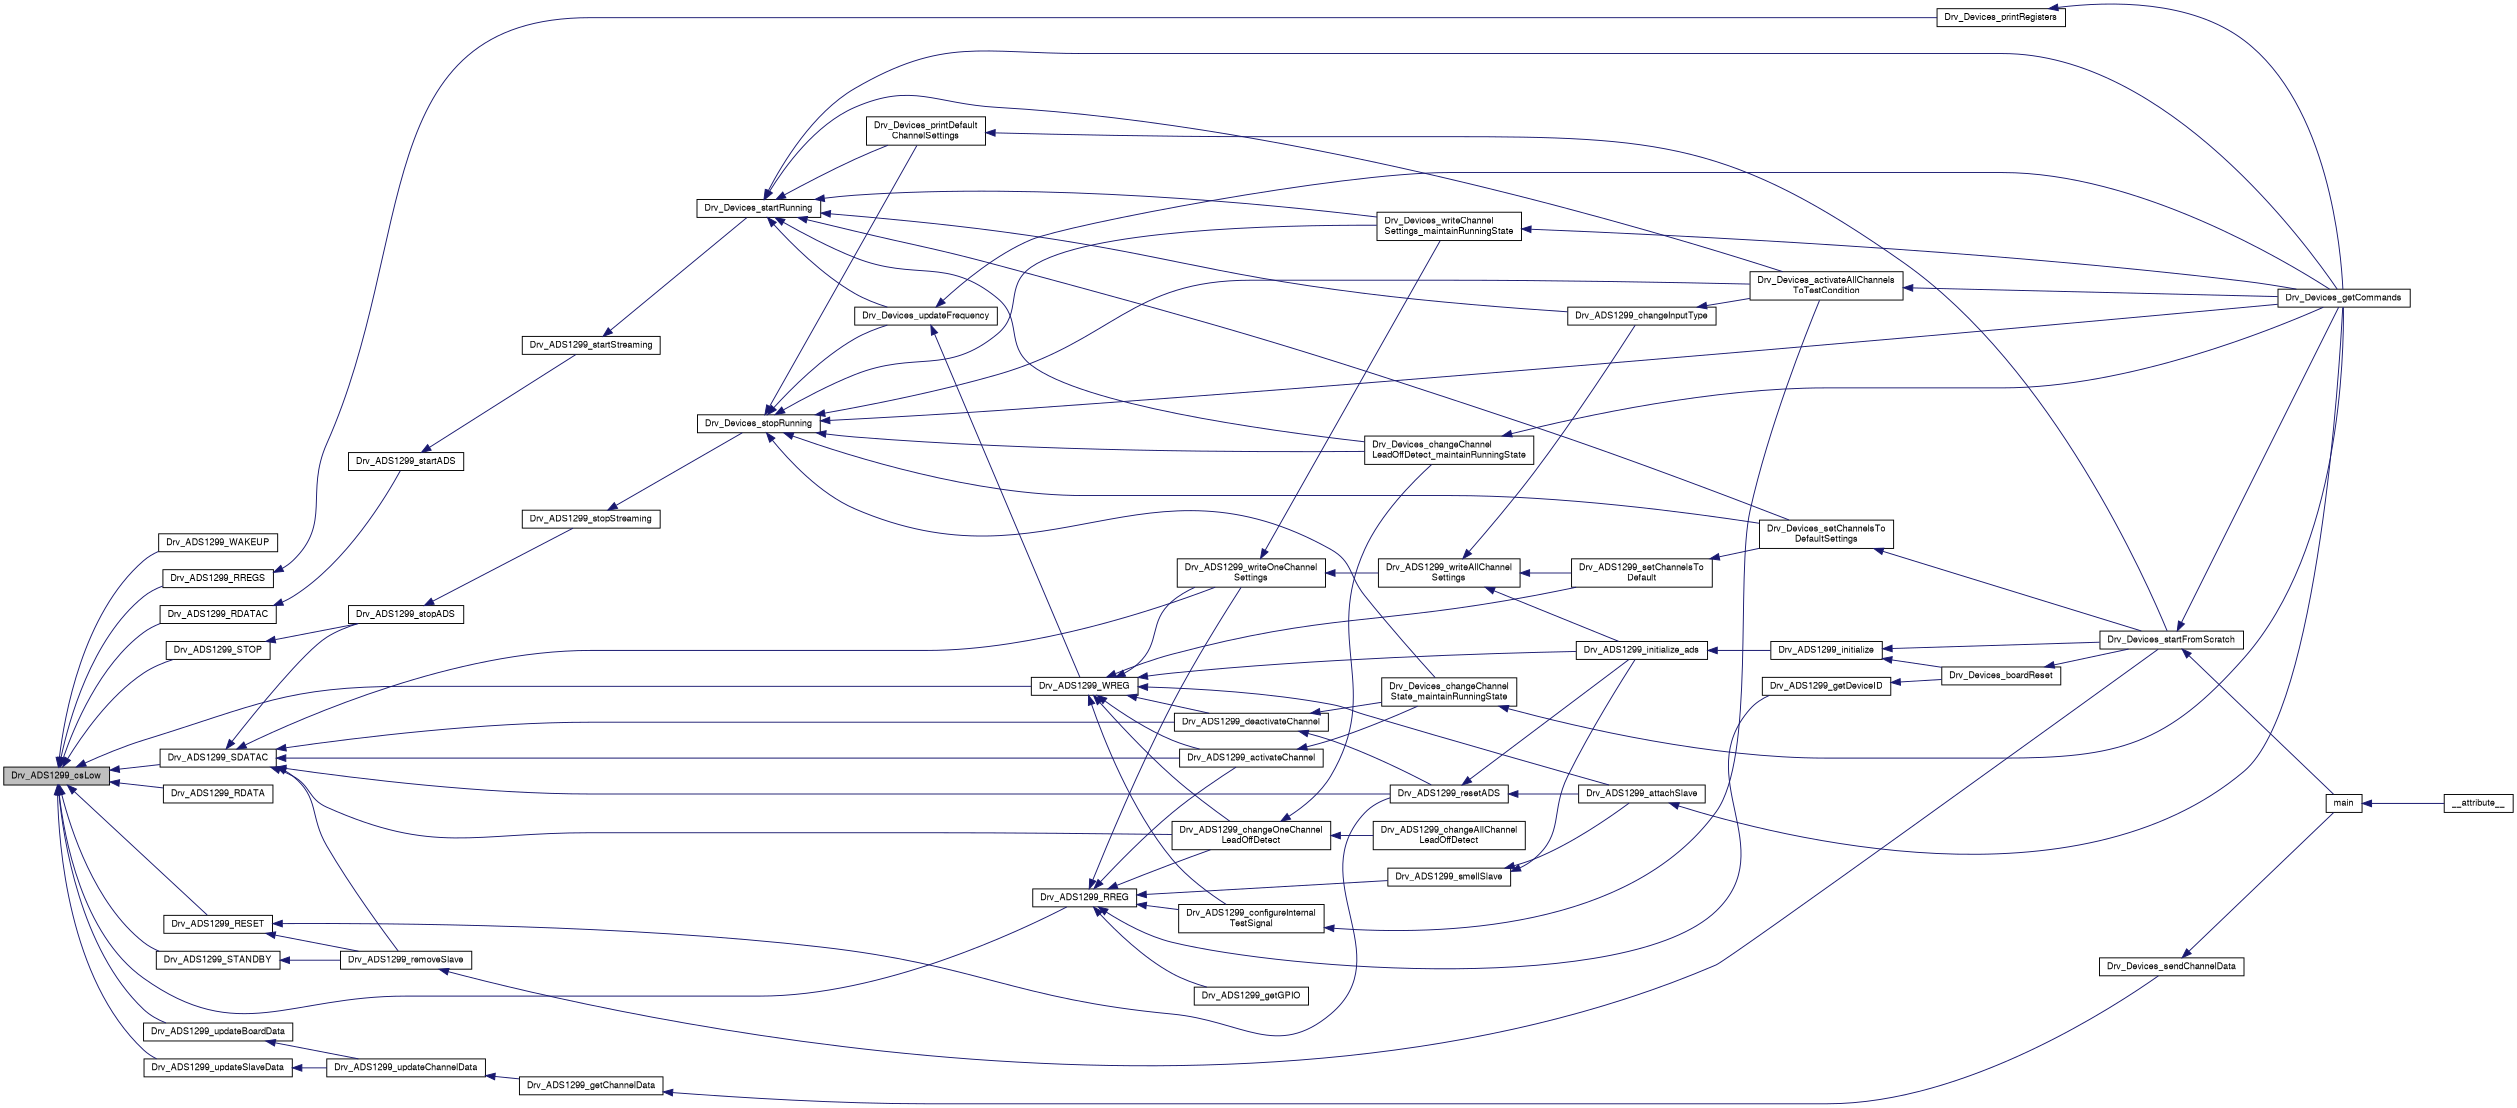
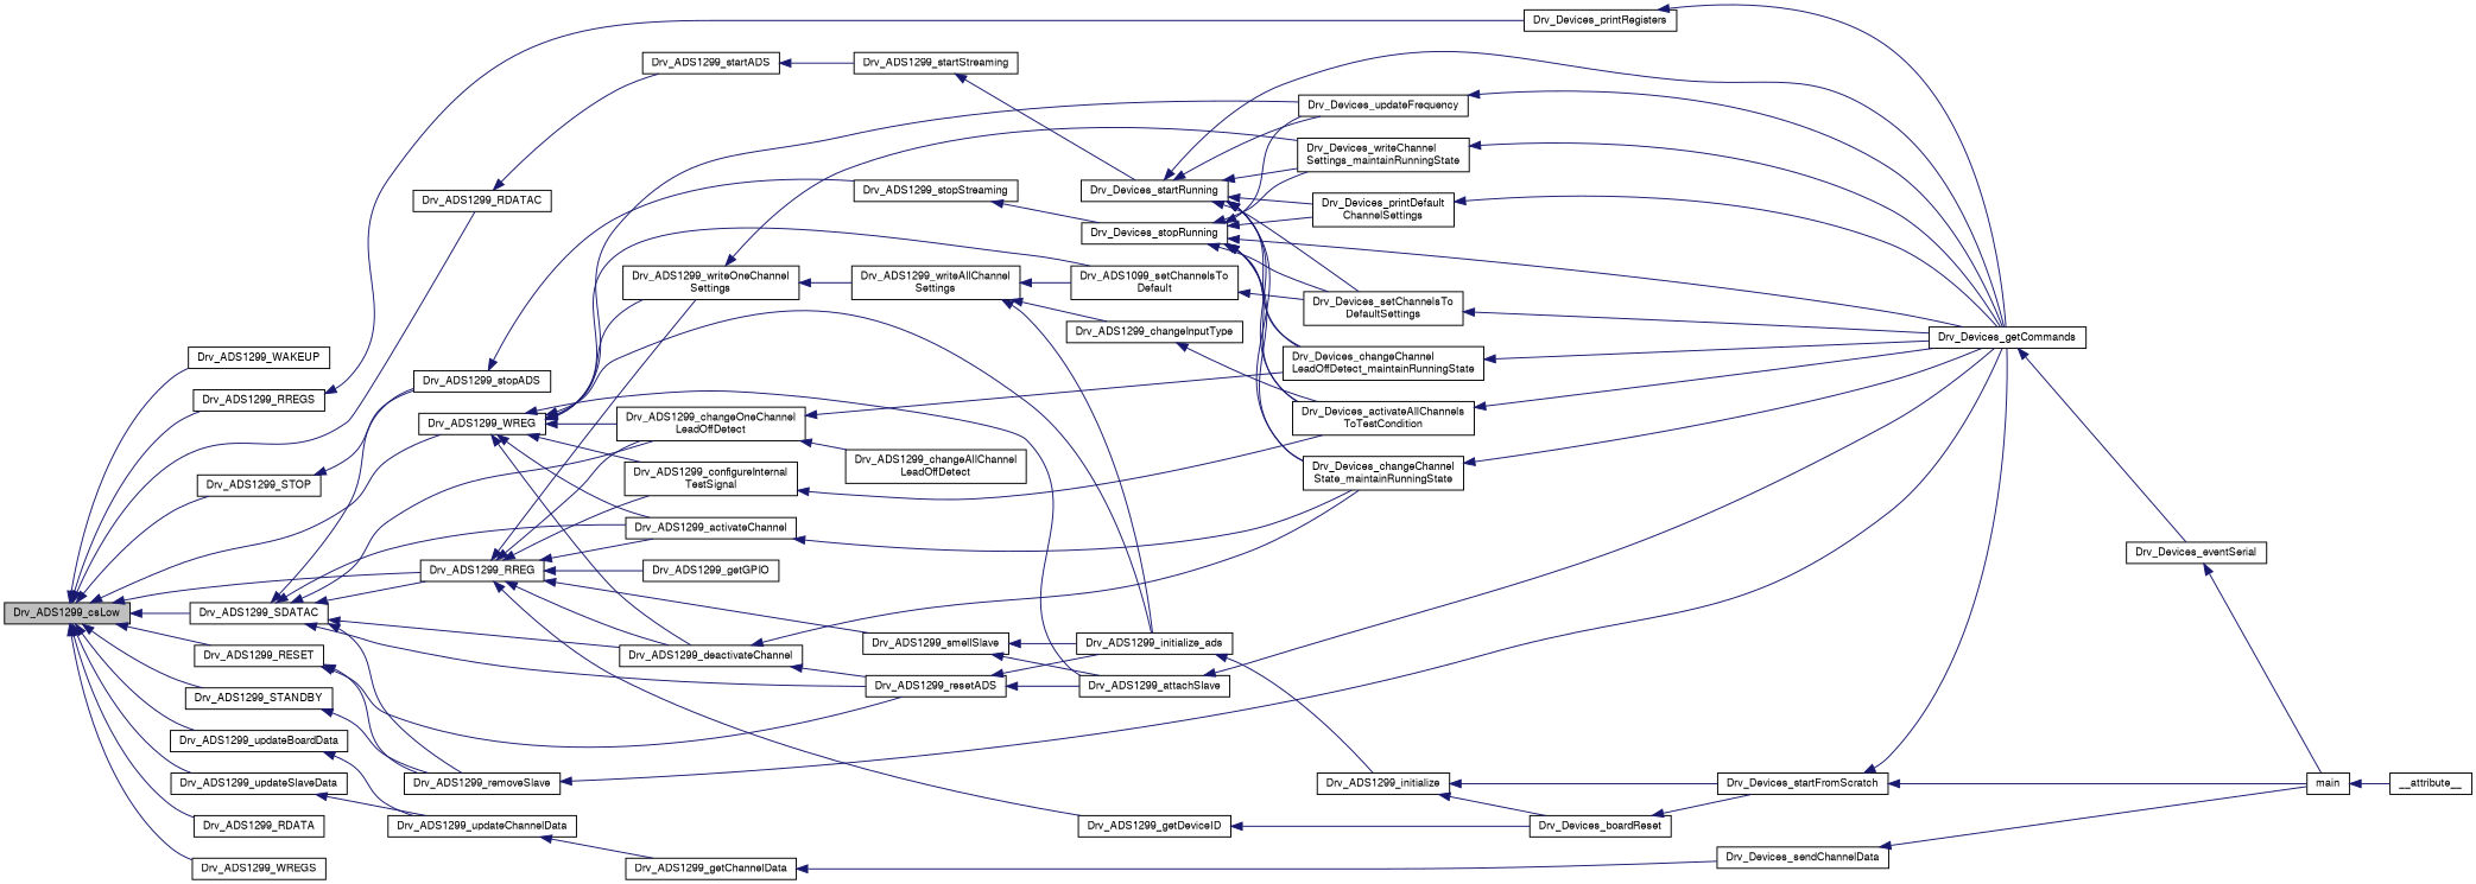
  digraph {
    rankdir=LR
    node [color=black fillcolor=white fontname=FreeSans fontsize=10 shape=record style=filled]
    edge [color=midnightblue dir=back fontname=FreeSans fontsize=10 labelfontname=FreeSans labelfontsize=10 style=solid]
    n1 [fillcolor=grey75 fontcolor=black height=0.2 label=Drv_ADS1299_csLow width=0.4]
    n2 [height=0.2 label=Drv_ADS1299_WAKEUP width=0.4]
    n3 [height=0.2 label=Drv_ADS1299_STANDBY width=0.4]
    n4 [height=0.2 label=Drv_ADS1299_RESET width=0.4]
    n5 [height=0.2 label=Drv_ADS1299_STOP width=0.4]
    n6 [height=0.2 label=Drv_ADS1299_RDATAC width=0.4]
    n7 [height=0.2 label=Drv_ADS1299_SDATAC width=0.4]
    n8 [height=0.2 label=Drv_ADS1299_RDATA width=0.4]
    n9 [height=0.2 label=Drv_ADS1299_RREG width=0.4]
    n10 [height=0.2 label=Drv_ADS1299_RREGS width=0.4]
    n11 [height=0.2 label=Drv_ADS1299_WREG width=0.4]
+   n12 [height=0.2 label=Drv_ADS1299_WREGS width=0.4]
    n13 [height=0.2 label=Drv_ADS1299_updateBoardData width=0.4]
    n14 [height=0.2 label=Drv_ADS1299_updateSlaveData width=0.4]
    n15 [height=0.2 label=Drv_ADS1299_removeSlave width=0.4]
    n16 [height=0.2 label=Drv_ADS1299_resetADS width=0.4]
    n17 [height=0.2 label=Drv_ADS1299_stopADS width=0.4]
    n18 [height=0.2 label=Drv_ADS1299_startADS width=0.4]
    n19 [height=0.2 label="Drv_ADS1299_writeOneChannel\lSettings" width=0.4]
    n20 [height=0.2 label=Drv_ADS1299_activateChannel width=0.4]
    n21 [height=0.2 label=Drv_ADS1299_deactivateChannel width=0.4]
    n22 [height=0.2 label="Drv_ADS1299_changeOneChannel\lLeadOffDetect" width=0.4]
    n23 [height=0.2 label=Drv_ADS1299_getDeviceID width=0.4]
    n24 [height=0.2 label="Drv_ADS1299_configureInternal\lTestSignal" width=0.4]
    n25 [height=0.2 label=Drv_ADS1299_smellSlave width=0.4]
    n26 [height=0.2 label=Drv_ADS1299_getGPIO width=0.4]
    n27 [height=0.2 label=Drv_Devices_printRegisters width=0.4]
    n28 [height=0.2 label=Drv_ADS1299_initialize_ads width=0.4]
    n29 [height=0.2 label=Drv_ADS1299_attachSlave width=0.4]
    n30 [height=0.2 label=Drv_Devices_updateFrequency width=0.4]
-   n31 [height=0.2 label="Drv_ADS1299_setChannelsTo\lDefault" width=0.4]
+   n31 [height=0.2 label="Drv_ADS1099_setChannelsTo\lDefault" width=0.4]
    n32 [height=0.2 label=Drv_ADS1299_updateChannelData width=0.4]
    n33 [height=0.2 label=Drv_Devices_getCommands width=0.4]
+   n34 [height=0.2 label=Drv_Devices_eventSerial width=0.4]
    n35 [height=0.2 label=main width=0.4]
    n36 [height=0.2 label=__attribute__ width=0.4]
    n37 [height=0.2 label=Drv_ADS1299_initialize width=0.4]
    n38 [height=0.2 label=Drv_Devices_startFromScratch width=0.4]
    n39 [height=0.2 label=Drv_Devices_boardReset width=0.4]
    n40 [height=0.2 label=Drv_ADS1299_startStreaming width=0.4]
    n41 [height=0.2 label=Drv_Devices_startRunning width=0.4]
    n42 [height=0.2 label="Drv_Devices_writeChannel\lSettings_maintainRunningState" width=0.4]
    n43 [height=0.2 label="Drv_Devices_setChannelsTo\lDefaultSettings" width=0.4]
    n44 [height=0.2 label="Drv_Devices_changeChannel\lState_maintainRunningState" width=0.4]
    n45 [height=0.2 label="Drv_Devices_activateAllChannels\lToTestCondition" width=0.4]
    n46 [height=0.2 label="Drv_Devices_printDefault\lChannelSettings" width=0.4]
    n47 [height=0.2 label="Drv_Devices_changeChannel\lLeadOffDetect_maintainRunningState" width=0.4]
    n48 [height=0.2 label=Drv_ADS1299_stopStreaming width=0.4]
    n49 [height=0.2 label=Drv_Devices_stopRunning width=0.4]
    n50 [height=0.2 label="Drv_ADS1299_writeAllChannel\lSettings" width=0.4]
    n51 [height=0.2 label="Drv_ADS1299_changeAllChannel\lLeadOffDetect" width=0.4]
    n52 [height=0.2 label=Drv_ADS1299_changeInputType width=0.4]
    n53 [height=0.2 label=Drv_ADS1299_getChannelData width=0.4]
    n54 [height=0.2 label=Drv_Devices_sendChannelData width=0.4]
    n1 -> n2
    n1 -> n3
    n1 -> n4
    n1 -> n5
    n1 -> n6
    n1 -> n7
    n1 -> n8
    n1 -> n9
    n1 -> n10
    n1 -> n11
+   n1 -> n12
    n1 -> n13
    n1 -> n14
    n3 -> n15
    n4 -> n15
    n4 -> n16
    n5 -> n17
    n6 -> n18
    n7 -> n15
    n7 -> n16
    n7 -> n17
-   n7 -> n19
+   n7 -> n9
    n7 -> n20
    n7 -> n21
    n7 -> n22
    n9 -> n19
    n9 -> n20
+   n9 -> n21
    n9 -> n22
    n9 -> n23
    n9 -> n24
    n9 -> n25
    n9 -> n26
    n10 -> n27
    n11 -> n19
    n11 -> n20
    n11 -> n21
    n11 -> n22
    n11 -> n24
    n11 -> n28
    n11 -> n29
-   n30 -> n11
+   n11 -> n30
    n11 -> n31
    n13 -> n32
    n14 -> n32
-   n15 -> n38
+   n15 -> n33
    n16 -> n28
    n16 -> n29
    n17 -> n48
    n18 -> n40
    n19 -> n42
    n19 -> n50
    n20 -> n44
    n21 -> n16
    n21 -> n44
    n22 -> n47
    n22 -> n51
    n23 -> n39
    n24 -> n45
    n25 -> n28
    n25 -> n29
    n27 -> n33
    n28 -> n37
    n29 -> n33
    n30 -> n33
    n31 -> n43
    n32 -> n53
+   n33 -> n34
+   n34 -> n35
    n35 -> n36
    n37 -> n38
    n37 -> n39
    n38 -> n33
    n38 -> n35
    n39 -> n38
    n40 -> n41
    n41 -> n30
    n41 -> n33
    n41 -> n42
    n41 -> n43
-   n41 -> n52
+   n41 -> n44
    n41 -> n45
    n41 -> n46
    n41 -> n47
    n42 -> n33
-   n43 -> n38
+   n43 -> n33
    n44 -> n33
    n45 -> n33
-   n46 -> n38
+   n46 -> n33
    n47 -> n33
    n48 -> n49
    n49 -> n30
    n49 -> n33
    n49 -> n42
    n49 -> n43
    n49 -> n44
    n49 -> n45
    n49 -> n46
    n49 -> n47
    n50 -> n28
    n50 -> n31
    n50 -> n52
    n52 -> n45
    n53 -> n54
    n54 -> n35
  }
